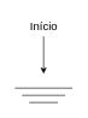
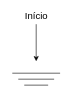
  <mxCell id="0" />
  <mxCell id="1" parent="0" />
- <mxCell id="2" value="&lt;span style=&quot;font-size: 16px;&quot;&gt;Início&lt;/span&gt;" style="text;html=1;align=center;verticalAlign=middle;resizable=0;points=[];autosize=1;strokeColor=none;fillColor=none;" vertex="1" parent="1"><mxGeometry x="30" y="20" width="60" height="30" as="geometry" /></mxCell>
+ <mxCell id="2" value="&lt;span style=&quot;font-size: 16px;&quot;&gt;Início&lt;/span&gt;" style="text;html=1;align=center;verticalAlign=middle;resizable=0;points=[];autosize=1;strokeColor=none;fillColor=none;" vertex="1" parent="1"><mxGeometry x="30" y="10" width="60" height="30" as="geometry" /></mxCell>
  <mxCell id="3" value="" style="endArrow=classic;html=1;rounded=0;" edge="1" parent="1" source="2"><mxGeometry width="50" height="50" relative="1" as="geometry"><mxPoint x="90" y="122" as="sourcePoint" /><mxPoint x="60" y="102" as="targetPoint" /></mxGeometry></mxCell>
  <mxCell id="4" value="" style="group" vertex="1" connectable="0" parent="1"><mxGeometry x="20" y="122" width="80" height="20" as="geometry" /></mxCell>
  <mxCell id="5" value="" style="endArrow=none;html=1;rounded=0;" edge="1" parent="4"><mxGeometry width="50" height="50" relative="1" as="geometry"><mxPoint as="sourcePoint" /><mxPoint x="80" as="targetPoint" /></mxGeometry></mxCell>
  <mxCell id="6" value="" style="endArrow=none;html=1;rounded=0;" edge="1" parent="4"><mxGeometry width="50" height="50" relative="1" as="geometry"><mxPoint x="10" y="10" as="sourcePoint" /><mxPoint x="70" y="10" as="targetPoint" /></mxGeometry></mxCell>
  <mxCell id="7" value="" style="endArrow=none;html=1;rounded=0;" edge="1" parent="4"><mxGeometry width="50" height="50" relative="1" as="geometry"><mxPoint x="20" y="20" as="sourcePoint" /><mxPoint x="60" y="20" as="targetPoint" /></mxGeometry></mxCell>
